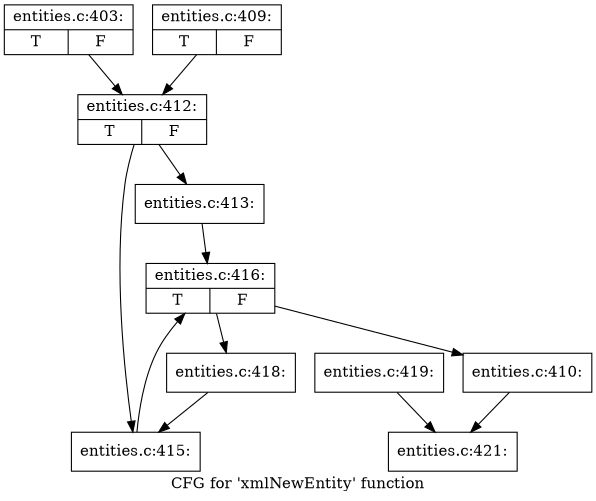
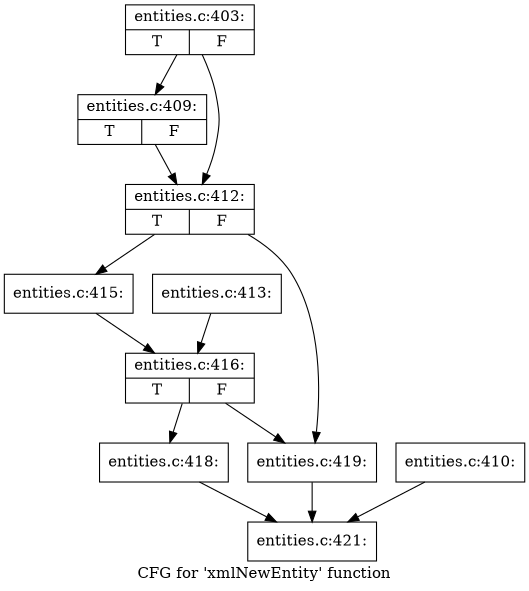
  digraph {
    label="CFG for 'xmlNewEntity' function"
    node [shape=record]
    n1 [label="{entities.c:403:|{<s0>T|<s1>F}}"]
    n2 [label="{entities.c:409:|{<s0>T|<s1>F}}"]
    n3 [label="{entities.c:412:|{<s0>T|<s1>F}}"]
    n4 [label="{entities.c:413:}"]
    n5 [label="{entities.c:415:}"]
    n6 [label="{entities.c:410:}"]
    n7 [label="{entities.c:421:}"]
    n8 [label="{entities.c:416:|{<s0>T|<s1>F}}"]
    n9 [label="{entities.c:418:}"]
    n10 [label="{entities.c:419:}"]
+   n1 -> n2
    n1 -> n3
    n2 -> n3
-   n3 -> n4
+   n3 -> n10
    n3 -> n5
    n4 -> n8
    n5 -> n8
    n6 -> n7
    n8 -> n9
-   n8 -> n6
-   n9 -> n5
+   n8 -> n10
+   n9 -> n7
    n10 -> n7
  }
